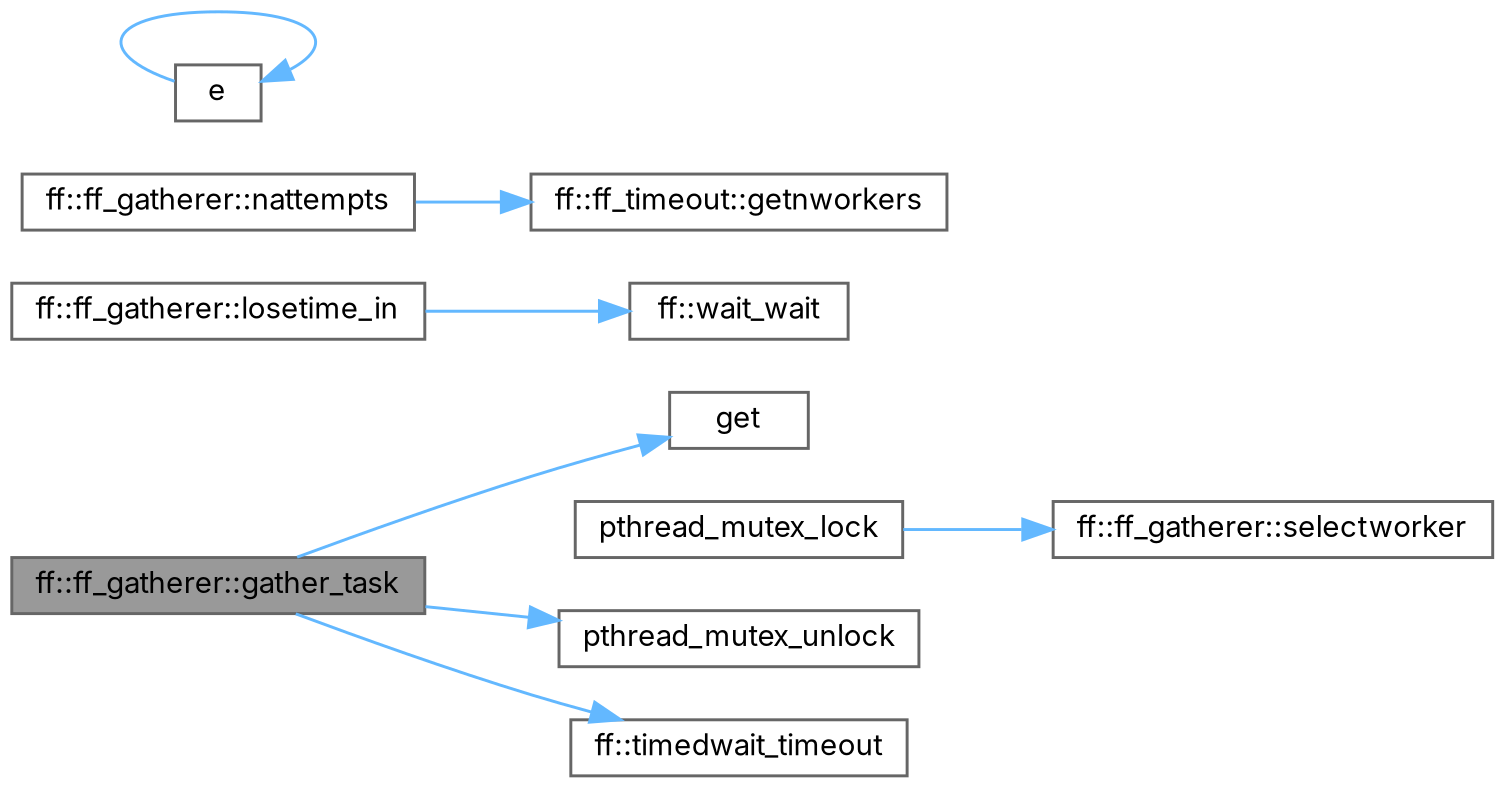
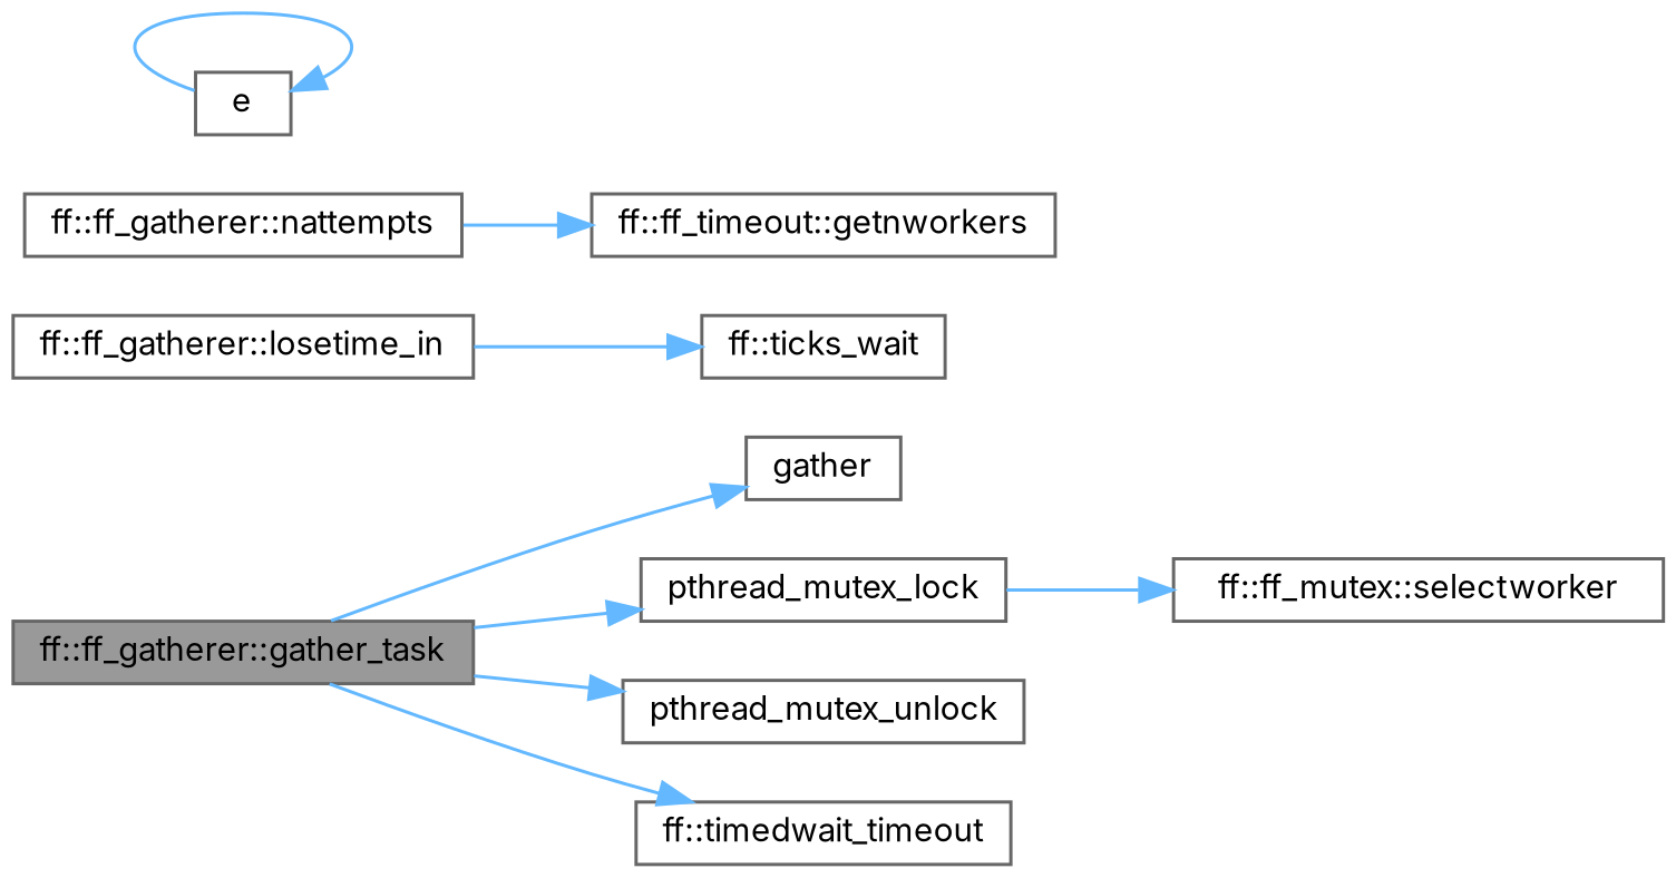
  digraph {
    fontname=Inter
    rankdir=LR
    node [color=grey40 fillcolor=white fontname=Inter fontsize=10 shape=box style=filled]
    edge [color=steelblue1 fontname=Inter fontsize=10 labelfontname=Helvetica labelfontsize=10 style=solid]
    n1 [color=gray40 fillcolor=grey60 fontcolor=black height=0.2 label="ff::ff_gatherer::gather_task" width=0.4]
-   n2 [height=0.2 label=get width=0.4]
+   n2 [height=0.2 label=gather width=0.4]
    n3 [height=0.2 label=pthread_mutex_lock width=0.4]
    n4 [height=0.2 label=pthread_mutex_unlock width=0.4]
    n5 [height=0.2 label="ff::timedwait_timeout" width=0.4]
    n6 [height=0.2 label="ff::ff_gatherer::losetime_in" width=0.4]
-   n7 [height=0.2 label="ff::wait_wait" width=0.4]
+   n7 [height=0.2 label="ff::ticks_wait" width=0.4]
    n8 [height=0.2 label="ff::ff_gatherer::nattempts" width=0.4]
    n9 [height=0.2 label="ff::ff_timeout::getnworkers" width=0.4]
-   n10 [height=0.2 label="ff::ff_gatherer::selectworker" width=0.4]
+   n10 [height=0.2 label="ff::ff_mutex::selectworker" width=0.4]
    n11 [height=0.2 label=e width=0.4]
    n1 -> n2
+   n1 -> n3
    n1 -> n4
    n1 -> n5
    n3 -> n10
    n6 -> n7
    n8 -> n9
    n11 -> n11
  }
